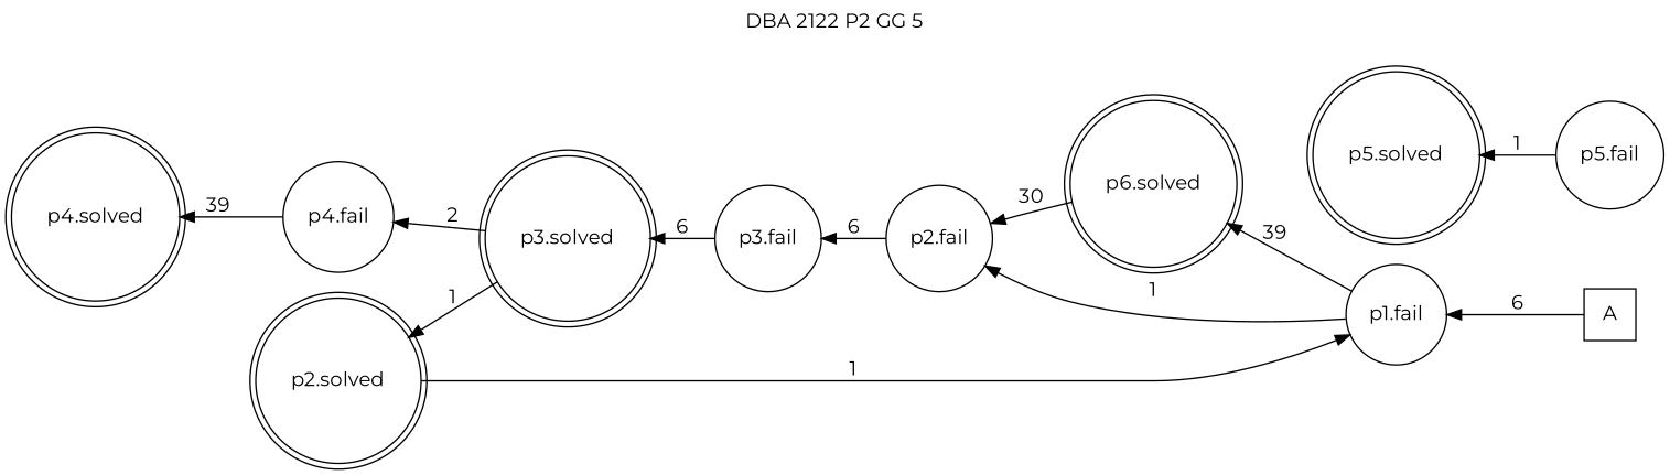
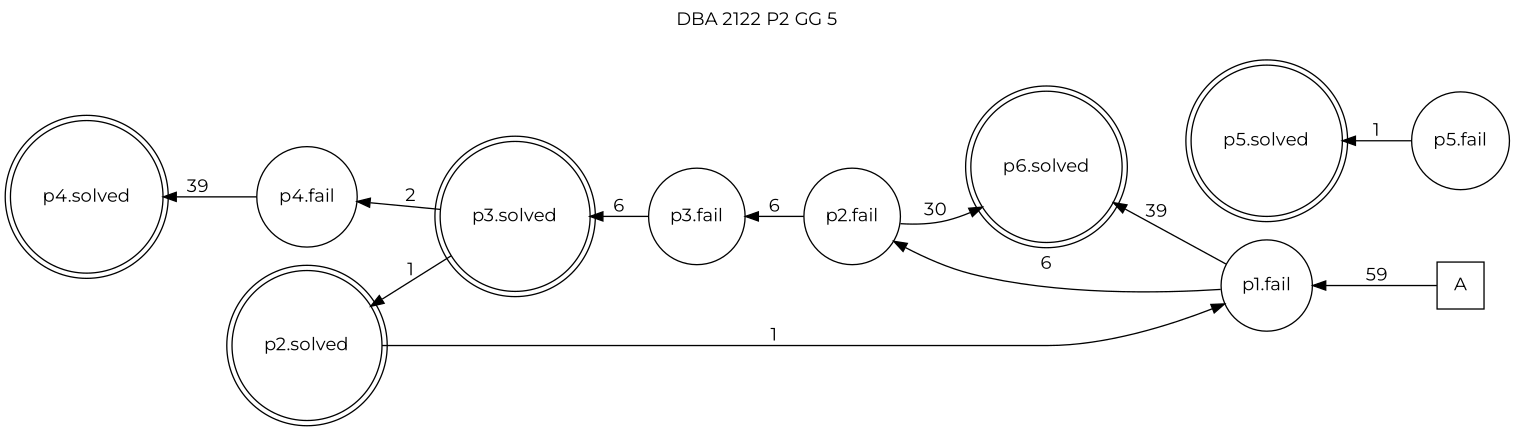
  digraph {
    fontname=Montserrat
    label=" DBA 2122 P2 GG 5 "
    labelloc=tl
    rankdir=RL
    node [fontname=Montserrat shape=circle]
    edge [fontname=Montserrat]
    n1 [label=A shape=square]
    n2 [label="p1.fail"]
    n3 [label="p6.solved" shape=doublecircle]
    n4 [label="p2.fail"]
    n5 [label="p3.fail"]
    n6 [label="p2.solved" shape=doublecircle]
    n7 [label="p3.solved" shape=doublecircle]
    n8 [label="p4.fail"]
    n9 [label="p4.solved" shape=doublecircle]
    n10 [label="p5.fail"]
    n11 [label="p5.solved" shape=doublecircle]
-   n1 -> n2 [label=6]
+   n1 -> n2 [label=59]
    n2 -> n3 [label=39]
-   n2 -> n4 [label=1]
-   n3 -> n4 [label=30]
+   n2 -> n4 [label=6]
+   n4 -> n3 [label=30]
    n4 -> n5 [label=6]
    n5 -> n7 [label=6]
    n6 -> n2 [label=1]
    n7 -> n6 [label=1]
    n7 -> n8 [label=2]
    n8 -> n9 [label=39]
    n10 -> n11 [label=1]
  }
